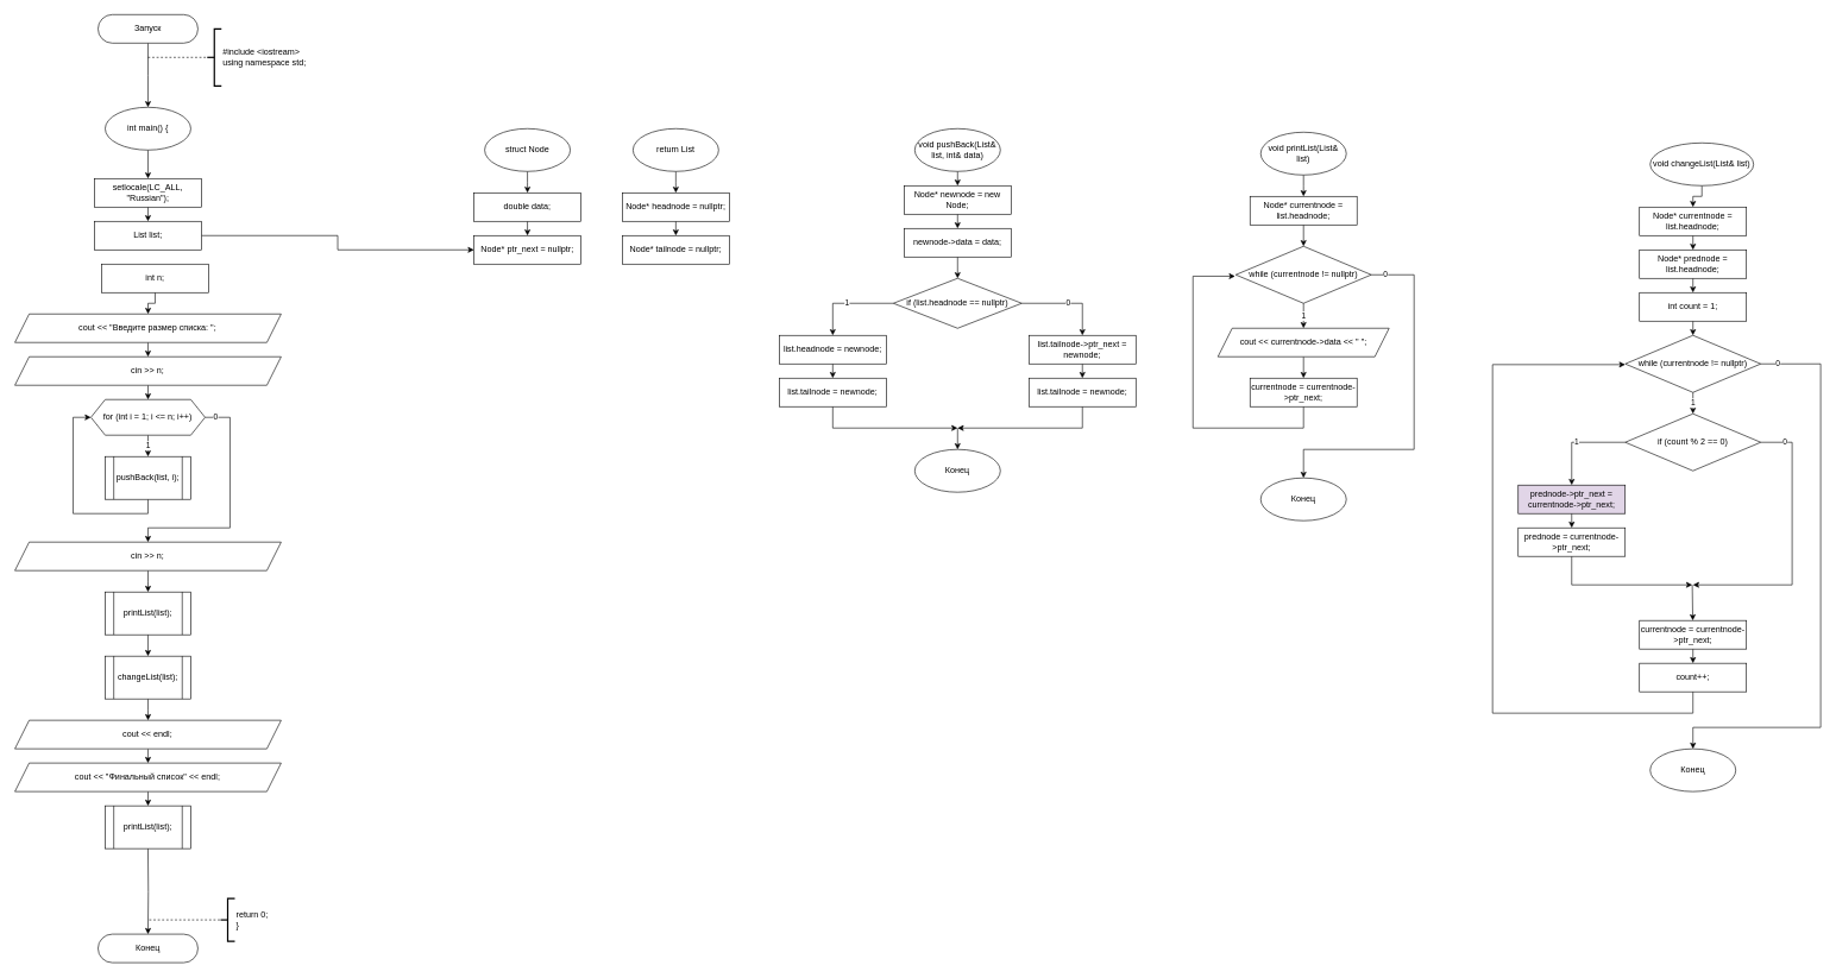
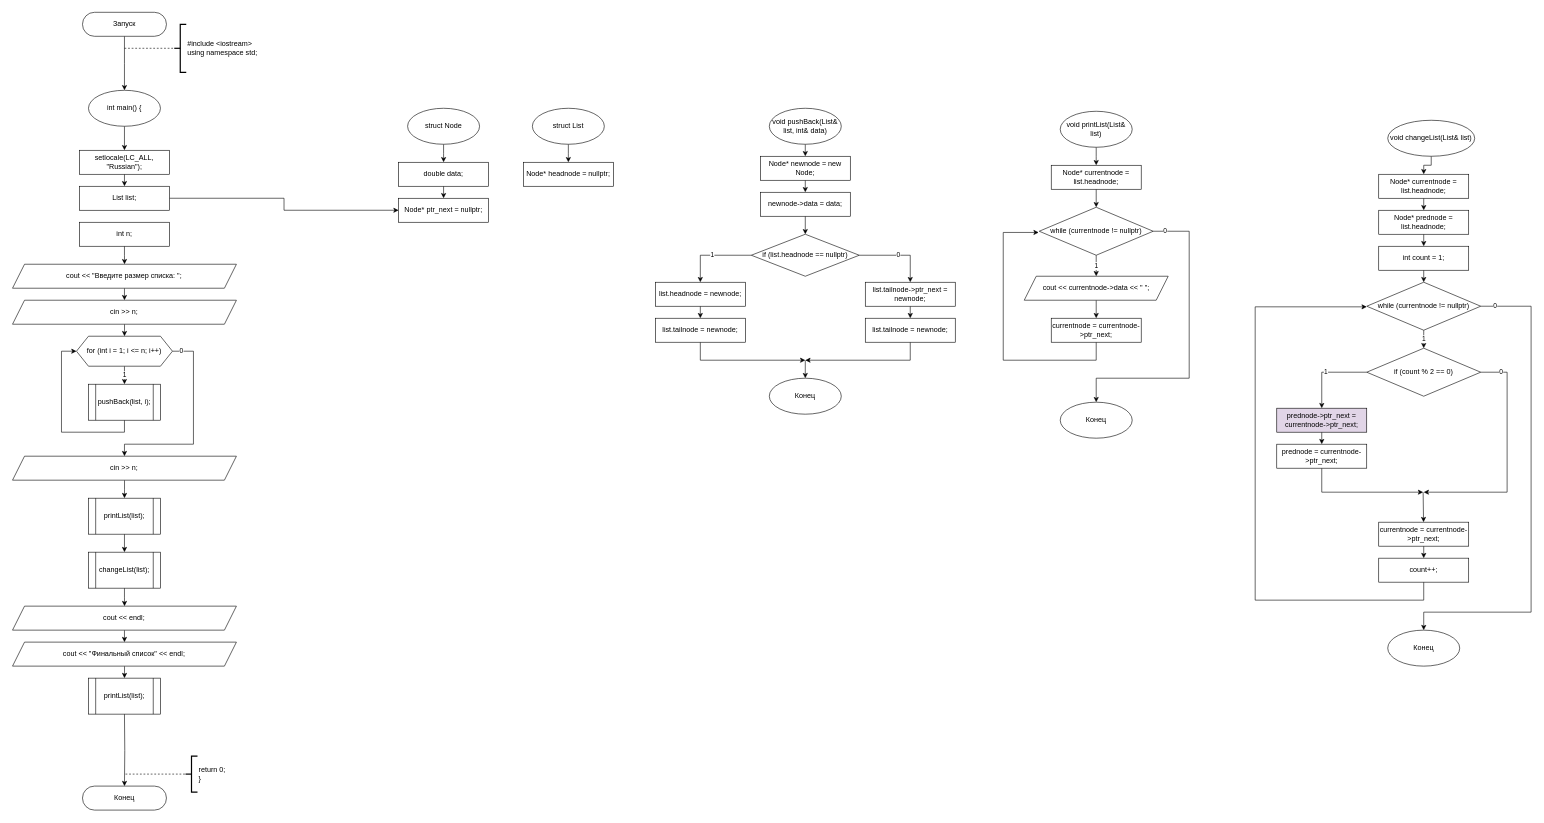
  <mxCell id="0" />
  <mxCell id="1" parent="0" />
  <mxCell id="2" style="edgeStyle=orthogonalEdgeStyle;rounded=0;orthogonalLoop=1;jettySize=auto;html=1;" parent="1" source="3" edge="1"><mxGeometry relative="1" as="geometry"><mxPoint x="207" y="150" as="targetPoint" /></mxGeometry></mxCell>
  <mxCell id="3" value="Запуск" style="rounded=1;whiteSpace=wrap;html=1;arcSize=50;" parent="1" vertex="1"><mxGeometry x="137" y="20" width="140" height="40" as="geometry" /></mxCell>
  <mxCell id="4" value="#include &amp;lt;iostream&amp;gt;&lt;br&gt;using namespace std;" style="strokeWidth=2;html=1;shape=mxgraph.flowchart.annotation_2;align=left;labelPosition=right;pointerEvents=1;" parent="1" vertex="1"><mxGeometry x="290.01" y="40" width="20" height="80" as="geometry" /></mxCell>
  <mxCell id="5" value="" style="endArrow=none;dashed=1;html=1;entryX=0;entryY=0.5;entryDx=0;entryDy=0;entryPerimeter=0;" parent="1" target="4" edge="1"><mxGeometry width="50" height="50" relative="1" as="geometry"><mxPoint x="207" y="80" as="sourcePoint" /><mxPoint x="297" y="70" as="targetPoint" /></mxGeometry></mxCell>
  <mxCell id="6" value="Конец" style="rounded=1;whiteSpace=wrap;html=1;arcSize=50;" parent="1" vertex="1"><mxGeometry x="137" y="1310" width="140" height="40" as="geometry" /></mxCell>
  <mxCell id="7" value="return 0;&lt;br&gt;}" style="strokeWidth=2;html=1;shape=mxgraph.flowchart.annotation_2;align=left;labelPosition=right;pointerEvents=1;" parent="1" vertex="1"><mxGeometry x="308.75" y="1260" width="20" height="60" as="geometry" /></mxCell>
  <mxCell id="8" value="" style="endArrow=none;dashed=1;html=1;entryX=0;entryY=0.5;entryDx=0;entryDy=0;entryPerimeter=0;" parent="1" edge="1"><mxGeometry width="50" height="50" relative="1" as="geometry"><mxPoint x="208.75" y="1290" as="sourcePoint" /><mxPoint x="308.75" y="1290" as="targetPoint" /></mxGeometry></mxCell>
  <mxCell id="9" style="edgeStyle=orthogonalEdgeStyle;html=1;rounded=0;" edge="1" parent="1" source="10" target="15"><mxGeometry relative="1" as="geometry" /></mxCell>
  <mxCell id="10" value="int main() {" style="ellipse;whiteSpace=wrap;html=1;" parent="1" vertex="1"><mxGeometry x="147" y="150" width="120" height="60" as="geometry" /></mxCell>
  <mxCell id="11" style="edgeStyle=orthogonalEdgeStyle;rounded=0;html=1;" parent="1" source="12" edge="1"><mxGeometry relative="1" as="geometry"><mxPoint x="739" y="270" as="targetPoint" /></mxGeometry></mxCell>
  <mxCell id="12" value="&lt;div&gt;struct Node&lt;/div&gt;" style="ellipse;whiteSpace=wrap;html=1;" parent="1" vertex="1"><mxGeometry x="679" y="180" width="120" height="60" as="geometry" /></mxCell>
  <mxCell id="13" style="edgeStyle=orthogonalEdgeStyle;rounded=0;html=1;" parent="1" target="6" edge="1"><mxGeometry relative="1" as="geometry"><mxPoint x="207.005" y="1190" as="sourcePoint" /></mxGeometry></mxCell>
  <mxCell id="14" style="edgeStyle=orthogonalEdgeStyle;rounded=0;html=1;" edge="1" parent="1" source="15" target="17"><mxGeometry relative="1" as="geometry" /></mxCell>
  <mxCell id="15" value="setlocale(LC_ALL, &quot;Russian&quot;);" style="rounded=0;whiteSpace=wrap;html=1;" vertex="1" parent="1"><mxGeometry x="132" y="250" width="150" height="40" as="geometry" /></mxCell>
  <mxCell id="16" style="edgeStyle=orthogonalEdgeStyle;rounded=0;html=1;" edge="1" parent="1" source="17" target="42"><mxGeometry relative="1" as="geometry" /></mxCell>
  <mxCell id="17" value="List list;" style="rounded=0;whiteSpace=wrap;html=1;" vertex="1" parent="1"><mxGeometry x="132" y="310" width="150" height="40" as="geometry" /></mxCell>
  <mxCell id="18" style="edgeStyle=orthogonalEdgeStyle;rounded=0;html=1;" edge="1" parent="1" source="19" target="24"><mxGeometry relative="1" as="geometry" /></mxCell>
- <mxCell id="19" value="int n;" style="rounded=0;whiteSpace=wrap;html=1;" vertex="1" parent="1"><mxGeometry x="142" y="370" width="150" height="40" as="geometry" /></mxCell>
+ <mxCell id="19" value="int n;" style="rounded=0;whiteSpace=wrap;html=1;" vertex="1" parent="1"><mxGeometry x="132" y="370" width="150" height="40" as="geometry" /></mxCell>
  <mxCell id="20" value="1" style="edgeStyle=orthogonalEdgeStyle;rounded=0;html=1;" edge="1" parent="1" source="22" target="28"><mxGeometry relative="1" as="geometry" /></mxCell>
  <mxCell id="21" value="0" style="edgeStyle=orthogonalEdgeStyle;rounded=0;html=1;" edge="1" parent="1" source="22" target="30"><mxGeometry x="-0.908" relative="1" as="geometry"><Array as="points"><mxPoint x="322" y="585" /><mxPoint x="322" y="740" /><mxPoint x="207" y="740" /></Array><mxPoint as="offset" /></mxGeometry></mxCell>
  <mxCell id="22" value="for (int i = 1; i &amp;lt;= n; i++)" style="shape=hexagon;perimeter=hexagonPerimeter2;whiteSpace=wrap;html=1;fixedSize=1;" vertex="1" parent="1"><mxGeometry x="127" y="560" width="160" height="50" as="geometry" /></mxCell>
  <mxCell id="23" style="edgeStyle=orthogonalEdgeStyle;rounded=0;html=1;" edge="1" parent="1" source="24" target="26"><mxGeometry relative="1" as="geometry" /></mxCell>
  <mxCell id="24" value="cout &amp;lt;&amp;lt; &quot;Введите размер списка: &quot;;" style="shape=parallelogram;perimeter=parallelogramPerimeter;whiteSpace=wrap;html=1;fixedSize=1;" vertex="1" parent="1"><mxGeometry x="20.38" y="440" width="373.25" height="40" as="geometry" /></mxCell>
  <mxCell id="25" style="edgeStyle=orthogonalEdgeStyle;rounded=0;html=1;" edge="1" parent="1" source="26" target="22"><mxGeometry relative="1" as="geometry" /></mxCell>
  <mxCell id="26" value="cin &amp;gt;&amp;gt; n;" style="shape=parallelogram;perimeter=parallelogramPerimeter;whiteSpace=wrap;html=1;fixedSize=1;" vertex="1" parent="1"><mxGeometry x="20.38" y="500" width="373.25" height="40" as="geometry" /></mxCell>
  <mxCell id="27" style="edgeStyle=orthogonalEdgeStyle;rounded=0;html=1;entryX=0;entryY=0.5;entryDx=0;entryDy=0;entryPerimeter=0;" edge="1" parent="1" source="28" target="22"><mxGeometry relative="1" as="geometry"><Array as="points"><mxPoint x="207" y="720" /><mxPoint x="102" y="720" /><mxPoint x="102" y="585" /></Array></mxGeometry></mxCell>
  <mxCell id="28" value="pushBack(list, i);" style="shape=process;whiteSpace=wrap;html=1;backgroundOutline=1;" vertex="1" parent="1"><mxGeometry x="147" y="640" width="120" height="60" as="geometry" /></mxCell>
  <mxCell id="29" style="edgeStyle=orthogonalEdgeStyle;rounded=0;html=1;" edge="1" parent="1" source="30" target="32"><mxGeometry relative="1" as="geometry" /></mxCell>
  <mxCell id="30" value="cin &amp;gt;&amp;gt; n;" style="shape=parallelogram;perimeter=parallelogramPerimeter;whiteSpace=wrap;html=1;fixedSize=1;" vertex="1" parent="1"><mxGeometry x="20.38" y="760" width="373.25" height="40" as="geometry" /></mxCell>
  <mxCell id="31" style="edgeStyle=orthogonalEdgeStyle;rounded=0;html=1;" edge="1" parent="1" source="32" target="34"><mxGeometry relative="1" as="geometry" /></mxCell>
  <mxCell id="32" value="printList(list);" style="shape=process;whiteSpace=wrap;html=1;backgroundOutline=1;" vertex="1" parent="1"><mxGeometry x="147" y="830" width="120" height="60" as="geometry" /></mxCell>
  <mxCell id="33" style="edgeStyle=orthogonalEdgeStyle;rounded=0;html=1;" edge="1" parent="1" source="34" target="36"><mxGeometry relative="1" as="geometry" /></mxCell>
  <mxCell id="34" value="changeList(list);" style="shape=process;whiteSpace=wrap;html=1;backgroundOutline=1;" vertex="1" parent="1"><mxGeometry x="147" y="920" width="120" height="60" as="geometry" /></mxCell>
  <mxCell id="35" style="edgeStyle=orthogonalEdgeStyle;rounded=0;html=1;" edge="1" parent="1" source="36" target="38"><mxGeometry relative="1" as="geometry" /></mxCell>
  <mxCell id="36" value="cout &amp;lt;&amp;lt; endl;" style="shape=parallelogram;perimeter=parallelogramPerimeter;whiteSpace=wrap;html=1;fixedSize=1;" vertex="1" parent="1"><mxGeometry x="20.38" y="1010" width="373.25" height="40" as="geometry" /></mxCell>
  <mxCell id="37" style="edgeStyle=orthogonalEdgeStyle;rounded=0;html=1;" edge="1" parent="1" source="38" target="39"><mxGeometry relative="1" as="geometry" /></mxCell>
  <mxCell id="38" value="cout &amp;lt;&amp;lt; &quot;Финальный список&quot; &amp;lt;&amp;lt; endl;" style="shape=parallelogram;perimeter=parallelogramPerimeter;whiteSpace=wrap;html=1;fixedSize=1;" vertex="1" parent="1"><mxGeometry x="20.38" y="1070" width="373.25" height="40" as="geometry" /></mxCell>
  <mxCell id="39" value="printList(list);" style="shape=process;whiteSpace=wrap;html=1;backgroundOutline=1;" vertex="1" parent="1"><mxGeometry x="147" y="1130" width="120" height="60" as="geometry" /></mxCell>
  <mxCell id="40" style="edgeStyle=orthogonalEdgeStyle;rounded=0;html=1;" edge="1" parent="1" source="41" target="42"><mxGeometry relative="1" as="geometry" /></mxCell>
  <mxCell id="41" value="double data;" style="rounded=0;whiteSpace=wrap;html=1;" vertex="1" parent="1"><mxGeometry x="664" y="270" width="150" height="40" as="geometry" /></mxCell>
  <mxCell id="42" value="Node* ptr_next = nullptr;" style="rounded=0;whiteSpace=wrap;html=1;" vertex="1" parent="1"><mxGeometry x="664" y="330" width="150" height="40" as="geometry" /></mxCell>
  <mxCell id="43" style="edgeStyle=orthogonalEdgeStyle;rounded=0;html=1;" edge="1" parent="1" source="44"><mxGeometry relative="1" as="geometry"><mxPoint x="947" y="270" as="targetPoint" /></mxGeometry></mxCell>
- <mxCell id="44" value="&lt;div&gt;return List&lt;/div&gt;" style="ellipse;whiteSpace=wrap;html=1;" vertex="1" parent="1"><mxGeometry x="887" y="180" width="120" height="60" as="geometry" /></mxCell>
- <mxCell id="45" style="edgeStyle=orthogonalEdgeStyle;rounded=0;html=1;" edge="1" parent="1" source="46" target="47"><mxGeometry relative="1" as="geometry" /></mxCell>
+ <mxCell id="44" value="&lt;div&gt;struct List&lt;/div&gt;" style="ellipse;whiteSpace=wrap;html=1;" vertex="1" parent="1"><mxGeometry x="887" y="180" width="120" height="60" as="geometry" /></mxCell>
  <mxCell id="46" value="Node* headnode = nullptr;" style="rounded=0;whiteSpace=wrap;html=1;" vertex="1" parent="1"><mxGeometry x="872" y="270" width="150" height="40" as="geometry" /></mxCell>
- <mxCell id="47" value="Node* tailnode = nullptr;" style="rounded=0;whiteSpace=wrap;html=1;" vertex="1" parent="1"><mxGeometry x="872" y="330" width="150" height="40" as="geometry" /></mxCell>
  <mxCell id="48" style="edgeStyle=orthogonalEdgeStyle;rounded=0;html=1;" edge="1" parent="1" source="49" target="51"><mxGeometry relative="1" as="geometry" /></mxCell>
  <mxCell id="49" value="&lt;div&gt;void pushBack(List&amp;amp; list, int&amp;amp; data)&lt;/div&gt;" style="ellipse;whiteSpace=wrap;html=1;" vertex="1" parent="1"><mxGeometry x="1282" y="180" width="120" height="60" as="geometry" /></mxCell>
  <mxCell id="50" style="edgeStyle=orthogonalEdgeStyle;rounded=0;html=1;" edge="1" parent="1" source="51" target="53"><mxGeometry relative="1" as="geometry" /></mxCell>
  <mxCell id="51" value="Node* newnode = new Node;" style="rounded=0;whiteSpace=wrap;html=1;" vertex="1" parent="1"><mxGeometry x="1267" y="260" width="150" height="40" as="geometry" /></mxCell>
  <mxCell id="52" style="edgeStyle=orthogonalEdgeStyle;rounded=0;html=1;" edge="1" parent="1" source="53" target="56"><mxGeometry relative="1" as="geometry" /></mxCell>
  <mxCell id="53" value="newnode-&amp;gt;data = data;" style="rounded=0;whiteSpace=wrap;html=1;" vertex="1" parent="1"><mxGeometry x="1267" y="320" width="150" height="40" as="geometry" /></mxCell>
  <mxCell id="54" value="1" style="edgeStyle=orthogonalEdgeStyle;rounded=0;html=1;" edge="1" parent="1" source="56" target="58"><mxGeometry relative="1" as="geometry" /></mxCell>
  <mxCell id="55" value="0" style="edgeStyle=orthogonalEdgeStyle;rounded=0;html=1;" edge="1" parent="1" source="56" target="62"><mxGeometry relative="1" as="geometry" /></mxCell>
  <mxCell id="56" value="if (list.headnode == nullptr)" style="rhombus;whiteSpace=wrap;html=1;" vertex="1" parent="1"><mxGeometry x="1252" y="390" width="180" height="70" as="geometry" /></mxCell>
  <mxCell id="57" value="" style="edgeStyle=orthogonalEdgeStyle;rounded=0;html=1;" edge="1" parent="1" source="58" target="60"><mxGeometry relative="1" as="geometry" /></mxCell>
  <mxCell id="58" value="list.headnode = newnode;" style="rounded=0;whiteSpace=wrap;html=1;" vertex="1" parent="1"><mxGeometry x="1092" y="470" width="150" height="40" as="geometry" /></mxCell>
  <mxCell id="59" style="edgeStyle=orthogonalEdgeStyle;rounded=0;html=1;" edge="1" parent="1" source="60"><mxGeometry relative="1" as="geometry"><mxPoint x="1342" y="600" as="targetPoint" /><Array as="points"><mxPoint x="1167" y="600" /></Array></mxGeometry></mxCell>
  <mxCell id="60" value="list.tailnode = newnode;" style="rounded=0;whiteSpace=wrap;html=1;" vertex="1" parent="1"><mxGeometry x="1092" y="530" width="150" height="40" as="geometry" /></mxCell>
  <mxCell id="61" value="" style="edgeStyle=orthogonalEdgeStyle;rounded=0;html=1;" edge="1" parent="1" source="62" target="64"><mxGeometry relative="1" as="geometry" /></mxCell>
  <mxCell id="62" value="list.tailnode-&amp;gt;ptr_next = newnode;" style="rounded=0;whiteSpace=wrap;html=1;" vertex="1" parent="1"><mxGeometry x="1442" y="470" width="150" height="40" as="geometry" /></mxCell>
  <mxCell id="63" style="edgeStyle=orthogonalEdgeStyle;rounded=0;html=1;" edge="1" parent="1" source="64"><mxGeometry relative="1" as="geometry"><mxPoint x="1342" y="600" as="targetPoint" /><Array as="points"><mxPoint x="1517" y="600" /></Array></mxGeometry></mxCell>
  <mxCell id="64" value="list.tailnode = newnode;" style="rounded=0;whiteSpace=wrap;html=1;" vertex="1" parent="1"><mxGeometry x="1442" y="530" width="150" height="40" as="geometry" /></mxCell>
  <mxCell id="65" value="Конец" style="ellipse;whiteSpace=wrap;html=1;" vertex="1" parent="1"><mxGeometry x="1282" y="630" width="120" height="60" as="geometry" /></mxCell>
  <mxCell id="66" value="" style="endArrow=classic;html=1;rounded=0;" edge="1" parent="1" target="65"><mxGeometry width="50" height="50" relative="1" as="geometry"><mxPoint x="1342" y="600" as="sourcePoint" /><mxPoint x="1392" y="360" as="targetPoint" /></mxGeometry></mxCell>
  <mxCell id="67" style="edgeStyle=orthogonalEdgeStyle;rounded=0;html=1;" edge="1" parent="1" source="68"><mxGeometry relative="1" as="geometry"><mxPoint x="1827" y="275" as="targetPoint" /></mxGeometry></mxCell>
  <mxCell id="68" value="&lt;div&gt;void printList(List&amp;amp; list)&lt;/div&gt;" style="ellipse;whiteSpace=wrap;html=1;" vertex="1" parent="1"><mxGeometry x="1767" y="185" width="120" height="60" as="geometry" /></mxCell>
  <mxCell id="69" style="edgeStyle=orthogonalEdgeStyle;rounded=0;html=1;" edge="1" parent="1" source="70" target="73"><mxGeometry relative="1" as="geometry" /></mxCell>
  <mxCell id="70" value="Node* currentnode = list.headnode;" style="rounded=0;whiteSpace=wrap;html=1;" vertex="1" parent="1"><mxGeometry x="1752" y="275" width="150" height="40" as="geometry" /></mxCell>
  <mxCell id="71" value="1" style="edgeStyle=orthogonalEdgeStyle;rounded=0;html=1;" edge="1" parent="1" source="73" target="75"><mxGeometry relative="1" as="geometry" /></mxCell>
  <mxCell id="72" value="0" style="edgeStyle=orthogonalEdgeStyle;rounded=0;html=1;" edge="1" parent="1" source="73" target="78"><mxGeometry x="-0.92" relative="1" as="geometry"><Array as="points"><mxPoint x="1982" y="385" /><mxPoint x="1982" y="630" /><mxPoint x="1827" y="630" /></Array><mxPoint as="offset" /></mxGeometry></mxCell>
  <mxCell id="73" value="while (currentnode != nullptr)" style="rhombus;whiteSpace=wrap;html=1;" vertex="1" parent="1"><mxGeometry x="1732" y="345" width="190" height="80" as="geometry" /></mxCell>
  <mxCell id="74" style="edgeStyle=orthogonalEdgeStyle;rounded=0;html=1;" edge="1" parent="1" source="75" target="77"><mxGeometry relative="1" as="geometry" /></mxCell>
  <mxCell id="75" value="cout &amp;lt;&amp;lt; currentnode-&amp;gt;data &amp;lt;&amp;lt; &quot; &quot;;" style="shape=parallelogram;perimeter=parallelogramPerimeter;whiteSpace=wrap;html=1;fixedSize=1;" vertex="1" parent="1"><mxGeometry x="1707" y="460" width="240" height="40" as="geometry" /></mxCell>
  <mxCell id="76" style="edgeStyle=orthogonalEdgeStyle;rounded=0;html=1;entryX=-0.005;entryY=0.525;entryDx=0;entryDy=0;entryPerimeter=0;" edge="1" parent="1" source="77" target="73"><mxGeometry relative="1" as="geometry"><Array as="points"><mxPoint x="1827" y="600" /><mxPoint x="1672" y="600" /><mxPoint x="1672" y="387" /></Array></mxGeometry></mxCell>
  <mxCell id="77" value="currentnode = currentnode-&amp;gt;ptr_next;" style="rounded=0;whiteSpace=wrap;html=1;" vertex="1" parent="1"><mxGeometry x="1752" y="530" width="150" height="40" as="geometry" /></mxCell>
  <mxCell id="78" value="&lt;div&gt;Конец&lt;/div&gt;" style="ellipse;whiteSpace=wrap;html=1;" vertex="1" parent="1"><mxGeometry x="1767" y="670" width="120" height="60" as="geometry" /></mxCell>
  <mxCell id="79" style="edgeStyle=orthogonalEdgeStyle;rounded=0;html=1;" edge="1" parent="1" source="80" target="82"><mxGeometry relative="1" as="geometry" /></mxCell>
  <mxCell id="80" value="&lt;div&gt;void changeList(List&amp;amp; list)&lt;/div&gt;" style="ellipse;whiteSpace=wrap;html=1;" vertex="1" parent="1"><mxGeometry x="2313" y="200" width="145" height="60" as="geometry" /></mxCell>
  <mxCell id="81" style="edgeStyle=orthogonalEdgeStyle;rounded=0;html=1;" edge="1" parent="1" source="82" target="84"><mxGeometry relative="1" as="geometry" /></mxCell>
  <mxCell id="82" value="Node* currentnode = list.headnode;" style="rounded=0;whiteSpace=wrap;html=1;" vertex="1" parent="1"><mxGeometry x="2298" y="290" width="150" height="40" as="geometry" /></mxCell>
  <mxCell id="83" value="" style="edgeStyle=orthogonalEdgeStyle;rounded=0;html=1;" edge="1" parent="1" source="84" target="86"><mxGeometry relative="1" as="geometry" /></mxCell>
  <mxCell id="84" value="Node* prednode = list.headnode;" style="rounded=0;whiteSpace=wrap;html=1;" vertex="1" parent="1"><mxGeometry x="2298" y="350" width="150" height="40" as="geometry" /></mxCell>
  <mxCell id="85" value="" style="edgeStyle=orthogonalEdgeStyle;rounded=0;html=1;" edge="1" parent="1" source="86" target="89"><mxGeometry relative="1" as="geometry" /></mxCell>
  <mxCell id="86" value="int count = 1;" style="rounded=0;whiteSpace=wrap;html=1;" vertex="1" parent="1"><mxGeometry x="2298" y="410" width="150" height="40" as="geometry" /></mxCell>
  <mxCell id="87" value="1" style="edgeStyle=orthogonalEdgeStyle;rounded=0;html=1;" edge="1" parent="1" source="89" target="92"><mxGeometry relative="1" as="geometry" /></mxCell>
  <mxCell id="88" value="0" style="edgeStyle=orthogonalEdgeStyle;rounded=0;html=1;" edge="1" parent="1" source="89" target="102"><mxGeometry x="-0.94" relative="1" as="geometry"><Array as="points"><mxPoint x="2552" y="510" /><mxPoint x="2552" y="1020" /><mxPoint x="2373" y="1020" /></Array><mxPoint as="offset" /></mxGeometry></mxCell>
  <mxCell id="89" value="while (currentnode != nullptr)" style="rhombus;whiteSpace=wrap;html=1;" vertex="1" parent="1"><mxGeometry x="2278" y="470" width="190" height="80" as="geometry" /></mxCell>
  <mxCell id="90" value="1" style="edgeStyle=orthogonalEdgeStyle;rounded=0;html=1;" edge="1" parent="1" source="92" target="94"><mxGeometry relative="1" as="geometry"><Array as="points"><mxPoint x="2203" y="620" /></Array></mxGeometry></mxCell>
  <mxCell id="91" value="0" style="edgeStyle=orthogonalEdgeStyle;rounded=0;html=1;" edge="1" parent="1" source="92"><mxGeometry x="-0.823" relative="1" as="geometry"><mxPoint x="2373" y="820" as="targetPoint" /><Array as="points"><mxPoint x="2512" y="620" /><mxPoint x="2512" y="820" /></Array><mxPoint as="offset" /></mxGeometry></mxCell>
  <mxCell id="92" value="if (count % 2 == 0)" style="rhombus;whiteSpace=wrap;html=1;" vertex="1" parent="1"><mxGeometry x="2278" y="580" width="190" height="80" as="geometry" /></mxCell>
  <mxCell id="93" style="edgeStyle=orthogonalEdgeStyle;rounded=0;html=1;" edge="1" parent="1" source="94" target="96"><mxGeometry relative="1" as="geometry" /></mxCell>
  <mxCell id="94" value="prednode-&amp;gt;ptr_next = currentnode-&amp;gt;ptr_next;" style="rounded=0;whiteSpace=wrap;html=1;fillColor=#e1d5e7;" vertex="1" parent="1"><mxGeometry x="2128" y="680" width="150" height="40" as="geometry" /></mxCell>
  <mxCell id="95" style="edgeStyle=orthogonalEdgeStyle;rounded=0;html=1;" edge="1" parent="1" source="96"><mxGeometry relative="1" as="geometry"><mxPoint x="2372" y="820" as="targetPoint" /><Array as="points"><mxPoint x="2203" y="820" /></Array></mxGeometry></mxCell>
  <mxCell id="96" value="prednode = currentnode-&amp;gt;ptr_next;" style="rounded=0;whiteSpace=wrap;html=1;" vertex="1" parent="1"><mxGeometry x="2128" y="740" width="150" height="40" as="geometry" /></mxCell>
  <mxCell id="97" value="" style="edgeStyle=orthogonalEdgeStyle;rounded=0;html=1;" edge="1" parent="1" source="98" target="101"><mxGeometry relative="1" as="geometry" /></mxCell>
  <mxCell id="98" value="currentnode = currentnode-&amp;gt;ptr_next;" style="rounded=0;whiteSpace=wrap;html=1;" vertex="1" parent="1"><mxGeometry x="2298" y="870" width="150" height="40" as="geometry" /></mxCell>
  <mxCell id="99" value="" style="endArrow=classic;html=1;rounded=0;" edge="1" parent="1" target="98"><mxGeometry width="50" height="50" relative="1" as="geometry"><mxPoint x="2372" y="820" as="sourcePoint" /><mxPoint x="2322" y="740" as="targetPoint" /></mxGeometry></mxCell>
  <mxCell id="100" style="edgeStyle=orthogonalEdgeStyle;rounded=0;html=1;entryX=0;entryY=0.513;entryDx=0;entryDy=0;entryPerimeter=0;" edge="1" parent="1" source="101" target="89"><mxGeometry relative="1" as="geometry"><Array as="points"><mxPoint x="2373" y="1000" /><mxPoint x="2092" y="1000" /><mxPoint x="2092" y="511" /></Array></mxGeometry></mxCell>
  <mxCell id="101" value="count++;" style="rounded=0;whiteSpace=wrap;html=1;" vertex="1" parent="1"><mxGeometry x="2298" y="930" width="150" height="40" as="geometry" /></mxCell>
  <mxCell id="102" value="&lt;div&gt;Конец&lt;/div&gt;" style="ellipse;whiteSpace=wrap;html=1;" vertex="1" parent="1"><mxGeometry x="2313" y="1050" width="120" height="60" as="geometry" /></mxCell>
